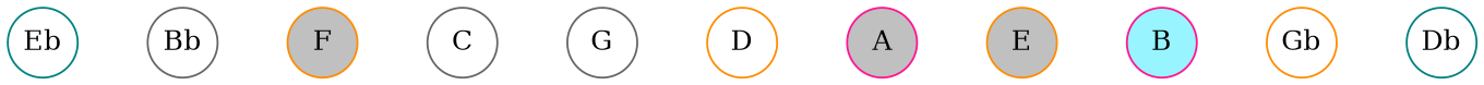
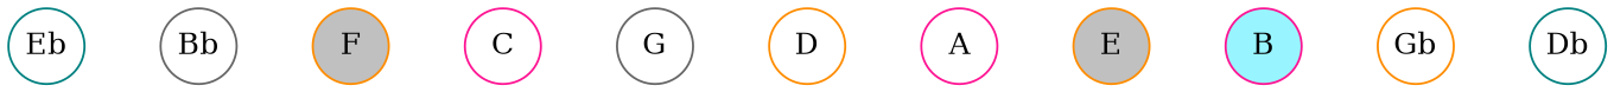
  graph {
    fontname="DejaVu Serif"
    mindist=.1
    rankdir=LR
    node [color=darkorange fillcolor=white fontname="DejaVu Serif" margin=0 shape=circle style=filled]
    edge [fontname="DejaVu Serif" style=invis]
    E [fillcolor=gray]
    B [color=deeppink fillcolor=cadetblue1]
    Gb
    Db [color=teal]
    Eb [color=teal]
    Bb [color=gray40]
    F [fillcolor=gray]
-   C [color=gray40]
+   C [color=deeppink]
    G [color=gray40]
    D
-   A [color=deeppink fillcolor=gray]
+   A [color=deeppink]
    subgraph sub_1 {
      E
      B
      Gb
      Db
      Eb
      Bb
      F
      C
      G
      D
      A
    }
    E -- B
    B -- Gb
    Gb -- Db
    Eb -- Bb
    Bb -- F
    F -- C
    C -- G
    G -- D
    D -- A
    A -- E
  }
